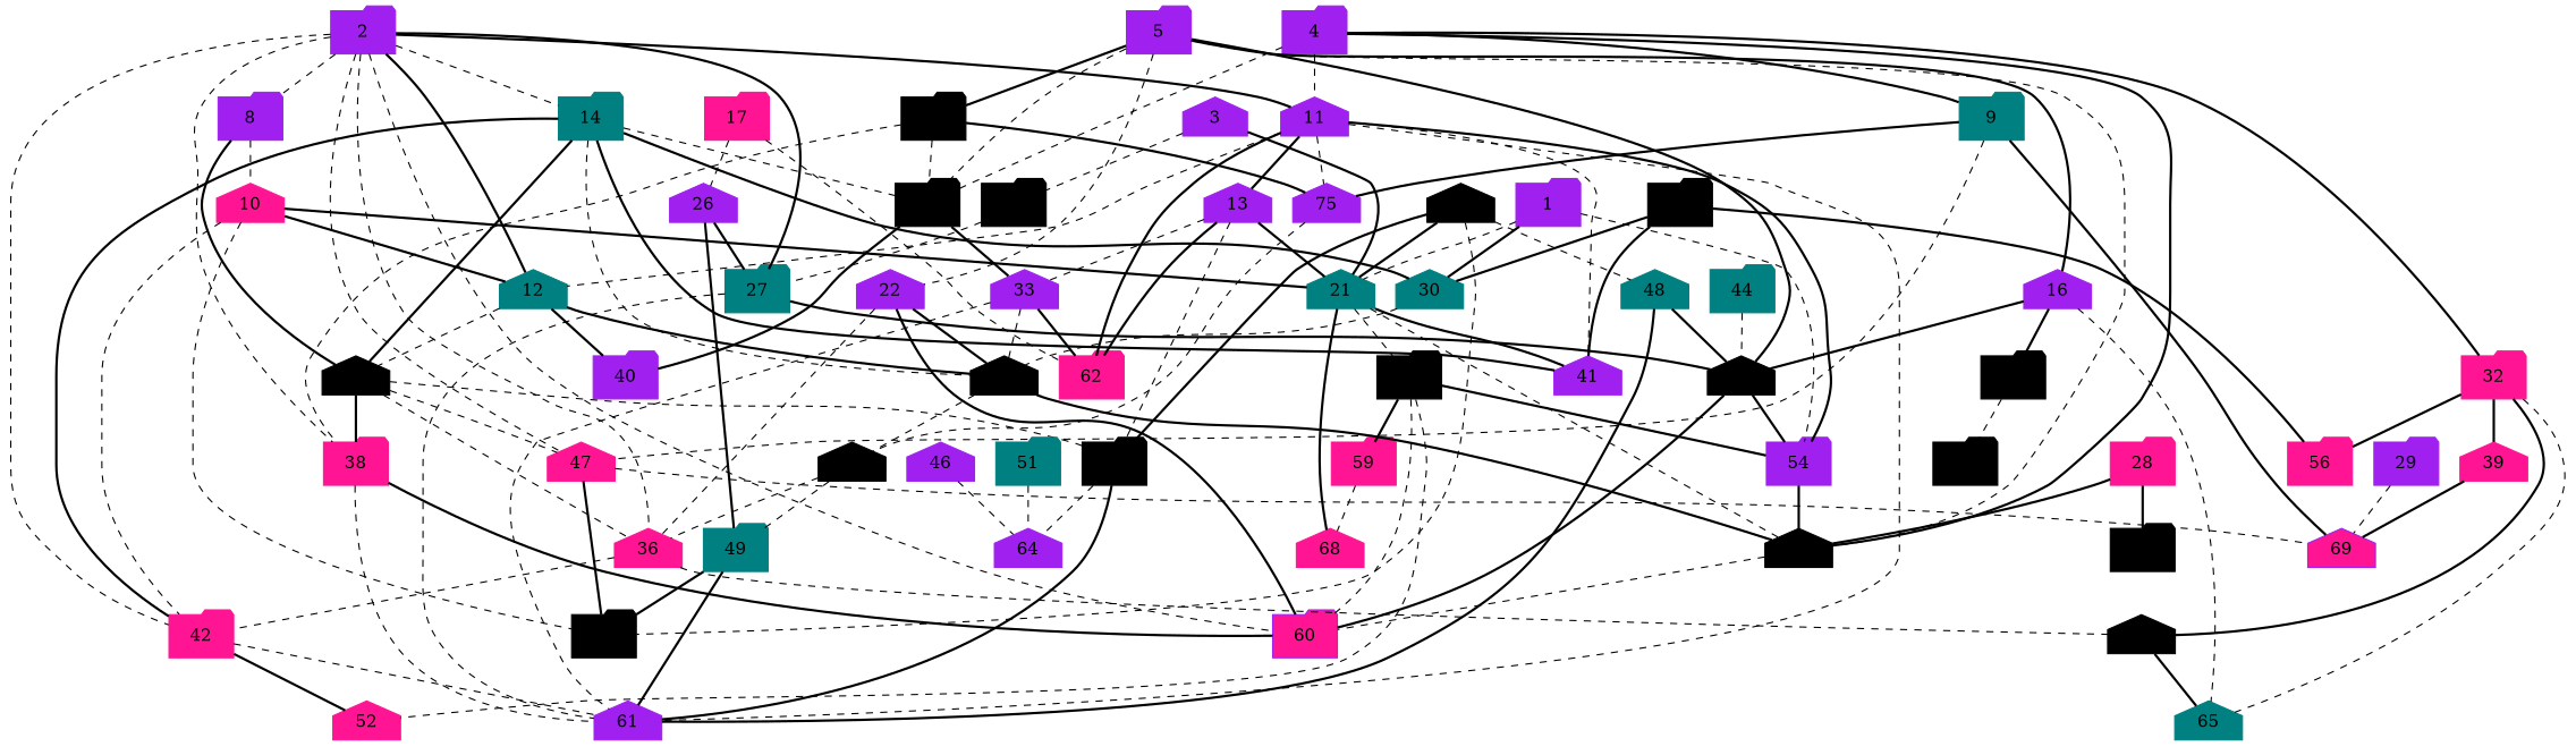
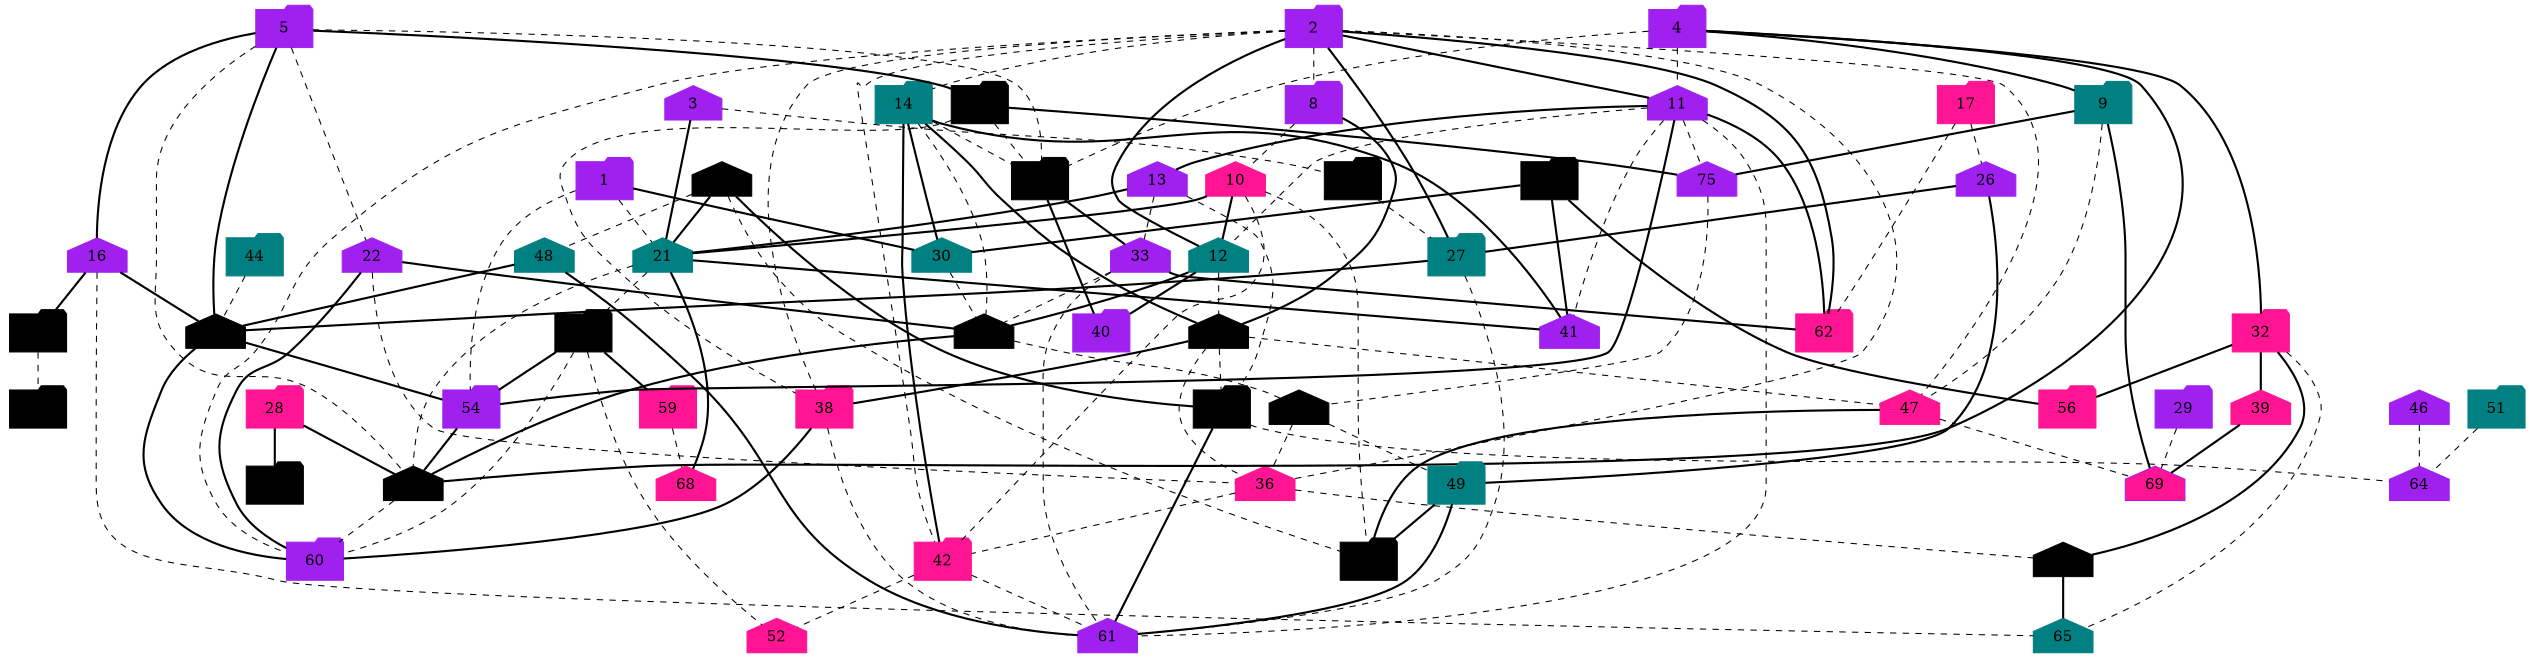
  graph {
    node [color=purple shape=folder style=filled]
    edge [style=bold weight=1.0]
    21 [color=teal shape=house]
    1
    30 [color=teal shape=house]
    54
    58 [color=black shape=house]
    41 [shape=house]
    43 [color=black]
    68 [color=deeppink shape=house]
    34 [color=black shape=house]
    2
    8
    11 [shape=house]
    12 [color=teal shape=house]
    14 [color=teal]
    27 [color=teal]
    36 [color=deeppink shape=house]
    38 [color=deeppink]
    42 [color=deeppink]
    47 [color=deeppink shape=house]
-   60 [fillcolor=deeppink]
+   60
    62 [color=deeppink]
    10 [color=deeppink shape=house]
    19 [color=black shape=house]
    n24 [label=75 shape=house]
    13 [shape=house]
    61 [shape=house]
    40
    31 [color=black]
    50 [color=black shape=house]
    37 [color=black shape=house]
    52 [color=deeppink shape=house]
    69 [fillcolor=deeppink shape=house]
    66 [color=black]
    3 [shape=house]
    23 [color=black]
    4
    9 [color=teal]
    32 [color=deeppink]
    33 [shape=house]
    65 [color=teal shape=house]
    56 [color=deeppink]
    39 [color=deeppink shape=house]
    5
    6 [color=black]
    16 [shape=house]
    22 [shape=house]
    45 [color=black]
    35 [color=black shape=house]
    24 [color=black]
    64 [shape=house]
    15 [color=black shape=house]
    48 [color=teal shape=house]
    53 [color=black]
    17 [color=deeppink]
    26 [shape=house]
    49 [color=teal]
    18 [color=black]
    59 [color=deeppink]
    28 [color=deeppink]
    57 [color=black]
    29
    44 [color=teal]
    46 [shape=house]
    51 [color=teal]
    21 -- 58 [style=dashed]
    21 -- 41
    21 -- 43 [style=dashed]
    21 -- 68
    1 -- 21 [style=dashed]
    1 -- 30
    1 -- 54 [style=dashed]
    30 -- 34 [style=dashed]
    54 -- 58
    58 -- 60 [style=dashed]
    43 -- 54
    43 -- 60 [style=dashed]
    43 -- 52 [style=dashed]
    43 -- 59
    34 -- 58
    34 -- 35 [style=dashed]
    2 -- 8 [style=dashed weight=2.0]
    2 -- 11
    2 -- 12
    2 -- 14 [style=dashed]
    2 -- 27
    2 -- 36 [style=dashed]
    2 -- 38 [style=dashed]
    2 -- 42 [style=dashed]
    2 -- 47 [style=dashed]
    2 -- 60 [style=dashed]
-   13 -- 62
+   2 -- 62
    8 -- 10 [style=dashed]
    8 -- 19
    11 -- 54
    11 -- 41 [style=dashed]
    11 -- 12 [style=dashed]
    11 -- 62 [weight=2.0]
    11 -- n24 [style=dashed]
    11 -- 13
    11 -- 61 [style=dashed]
    12 -- 34
    12 -- 19 [style=dashed]
    12 -- 40
    14 -- 30
    14 -- 41
    14 -- 34 [style=dashed]
    14 -- 42
    14 -- 19
    14 -- 31 [style=dashed]
    27 -- 61 [style=dashed]
    27 -- 50
    36 -- 42 [style=dashed]
    36 -- 37 [style=dashed]
    38 -- 60
    38 -- 61 [style=dashed]
    42 -- 61 [style=dashed]
-   42 -- 52
+   42 -- 52 [style=dashed]
    47 -- 69 [style=dashed]
    47 -- 66
    10 -- 21
    10 -- 12
    10 -- 42 [style=dashed]
    10 -- 66 [style=dashed]
    19 -- 36 [style=dashed]
    19 -- 38
    19 -- 47 [style=dashed]
    19 -- 24 [style=dashed]
    n24 -- 35 [style=dashed]
    13 -- 21 [weight=2.0]
    13 -- 33 [style=dashed]
    13 -- 24 [style=dashed]
    31 -- 40
    31 -- 33
    50 -- 54
    50 -- 60
    37 -- 65
    3 -- 21
    3 -- 23 [style=dashed]
    23 -- 27 [style=dashed]
    4 -- 58
    4 -- 11 [style=dashed weight=2.0]
    4 -- 31 [style=dashed weight=2.0]
    4 -- 9
    4 -- 32
    9 -- 47 [style=dashed]
    9 -- n24
    9 -- 69
    32 -- 37
    32 -- 65 [style=dashed]
    32 -- 56
    32 -- 39
    33 -- 34 [style=dashed]
    33 -- 62
    33 -- 61 [style=dashed]
    39 -- 69
    5 -- 58 [style=dashed]
    5 -- 31 [style=dashed]
    5 -- 50
    5 -- 6
    5 -- 16
    5 -- 22 [style=dashed]
    6 -- 38 [style=dashed]
    6 -- n24
    6 -- 31 [style=dashed]
    16 -- 50
    16 -- 65 [style=dashed]
    16 -- 45
    22 -- 34
    22 -- 36 [style=dashed]
    22 -- 60
    45 -- 53 [style=dashed]
    35 -- 36 [style=dashed]
    35 -- 49 [style=dashed]
    24 -- 61
    24 -- 64 [style=dashed]
    15 -- 21
    15 -- 66 [style=dashed]
    15 -- 24
    15 -- 48 [style=dashed]
    48 -- 61
    48 -- 50
    17 -- 62 [style=dashed]
    17 -- 26 [style=dashed]
    26 -- 27
    26 -- 49
    49 -- 61
    49 -- 66
    18 -- 30
    18 -- 41 [weight=2.0]
    18 -- 56
    59 -- 68 [style=dashed]
    28 -- 58
    28 -- 57
    29 -- 69 [style=dashed]
    44 -- 50 [style=dashed]
    46 -- 64 [style=dashed]
    51 -- 64 [style=dashed]
  }
